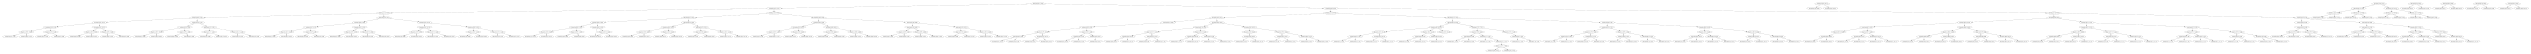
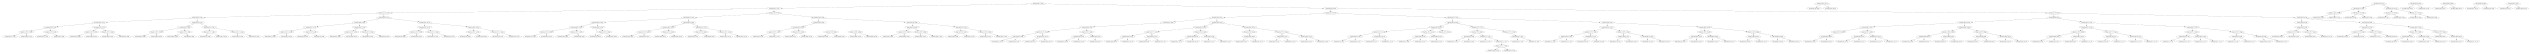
  digraph {
    fontname=Ubuntu
    node [fontname=Ubuntu]
    edge [fontname=Ubuntu]
    n1 [label="Node{data=[3979, 3979]}"]
    n2 [label="Node{data=[3313, 3313]}"]
    n3 [label="Node{data=[8662, 8662]}"]
    n4 [label="Node{data=[3223, 3223]}"]
    n5 [label="Node{data=[3474, 3474]}"]
    n6 [label="Node{data=[6010, 6010]}"]
    n7 [label="Node{data=[9186, 9186]}"]
    n8 [label="Node{data=[2935, 2935]}"]
    n9 [label="Node{data=[3297, 3297]}"]
    n10 [label="Node{data=[3407, 3407]}"]
    n11 [label="Node{data=[3490, 3490]}"]
    n12 [label="Node{data=[2927, 2927]}"]
    n13 [label="Node{data=[3187, 3187]}"]
    n14 [label="Node{data=[3289, 3289]}"]
    n15 [label="Node{data=[3305, 3305]}"]
    n16 [label="Node{data=[2090, 2090]}"]
    n17 [label="Node{data=[2931, 2931]}"]
    n18 [label="Node{data=[2939, 2939]}"]
    n19 [label="Node{data=[3219, 3219]}"]
    n20 [label="Node{data=[1960, 1960]}"]
    n21 [label="Node{data=[2925, 2925]}"]
    n22 [label="Node{data=[2929, 2929]}"]
    n23 [label="Node{data=[2933, 2933]}"]
    n24 [label="Node{data=[1074, 1074]}"]
    n25 [label="Node{data=[2052, 2052]}"]
    n26 [label="Node{data=[2124, 2124]}"]
    n27 [label="Node{data=[2926, 2926]}"]
    n28 [label="Node{data=[2928, 2928]}"]
    n29 [label="Node{data=[2930, 2930]}"]
    n30 [label="Node{data=[2932, 2932]}"]
    n31 [label="Node{data=[2934, 2934]}"]
    n32 [label="Node{data=[2937, 2937]}"]
    n33 [label="Node{data=[2955, 2955]}"]
    n34 [label="Node{data=[3217, 3217]}"]
    n35 [label="Node{data=[3221, 3221]}"]
    n36 [label="Node{data=[2936, 2936]}"]
    n37 [label="Node{data=[2938, 2938]}"]
    n38 [label="Node{data=[2940, 2940]}"]
    n39 [label="Node{data=[2993, 2993]}"]
    n40 [label="Node{data=[3198, 3198]}"]
    n41 [label="Node{data=[3218, 3218]}"]
    n42 [label="Node{data=[3220, 3220]}"]
    n43 [label="Node{data=[3222, 3222]}"]
    n44 [label="Node{data=[3227, 3227]}"]
    n45 [label="Node{data=[3293, 3293]}"]
    n46 [label="Node{data=[3301, 3301]}"]
    n47 [label="Node{data=[3309, 3309]}"]
    n48 [label="Node{data=[3225, 3225]}"]
    n49 [label="Node{data=[3229, 3229]}"]
    n50 [label="Node{data=[3291, 3291]}"]
    n51 [label="Node{data=[3295, 3295]}"]
    n52 [label="Node{data=[3224, 3224]}"]
    n53 [label="Node{data=[3226, 3226]}"]
    n54 [label="Node{data=[3228, 3228]}"]
    n55 [label="Node{data=[3230, 3230]}"]
    n56 [label="Node{data=[3290, 3290]}"]
    n57 [label="Node{data=[3292, 3292]}"]
    n58 [label="Node{data=[3294, 3294]}"]
    n59 [label="Node{data=[3296, 3296]}"]
    n60 [label="Node{data=[3299, 3299]}"]
    n61 [label="Node{data=[3303, 3303]}"]
    n62 [label="Node{data=[3307, 3307]}"]
    n63 [label="Node{data=[3311, 3311]}"]
    n64 [label="Node{data=[3298, 3298]}"]
    n65 [label="Node{data=[3300, 3300]}"]
    n66 [label="Node{data=[3302, 3302]}"]
    n67 [label="Node{data=[3304, 3304]}"]
    n68 [label="Node{data=[3306, 3306]}"]
    n69 [label="Node{data=[3308, 3308]}"]
    n70 [label="Node{data=[3310, 3310]}"]
    n71 [label="Node{data=[3312, 3312]}"]
    n72 [label="Node{data=[3399, 3399]}"]
    n73 [label="Node{data=[3466, 3466]}"]
    n74 [label="Node{data=[3482, 3482]}"]
    n75 [label="Node{data=[3498, 3498]}"]
    n76 [label="Node{data=[3395, 3395]}"]
    n77 [label="Node{data=[3403, 3403]}"]
    n78 [label="Node{data=[3462, 3462]}"]
    n79 [label="Node{data=[3470, 3470]}"]
    n80 [label="Node{data=[3344, 3344]}"]
    n81 [label="Node{data=[3397, 3397]}"]
    n82 [label="Node{data=[3405, 3405]}"]
    n83 [label="Node{data=[3404, 3404]}"]
    n84 [label="Node{data=[3314, 3314]}"]
    n85 [label="Node{data=[3373, 3373]}"]
    n86 [label="Node{data=[3396, 3396]}"]
    n87 [label="Node{data=[3398, 3398]}"]
    n88 [label="Node{data=[3401, 3401]}"]
    n89 [label="Node{data=[3400, 3400]}"]
    n90 [label="Node{data=[3402, 3402]}"]
    n91 [label="Node{data=[3406, 3406]}"]
    n92 [label="Node{data=[3460, 3460]}"]
    n93 [label="Node{data=[3464, 3464]}"]
    n94 [label="Node{data=[3468, 3468]}"]
    n95 [label="Node{data=[3472, 3472]}"]
    n96 [label="Node{data=[3440, 3440]}"]
    n97 [label="Node{data=[3461, 3461]}"]
    n98 [label="Node{data=[3463, 3463]}"]
    n99 [label="Node{data=[3465, 3465]}"]
    n100 [label="Node{data=[3467, 3467]}"]
    n101 [label="Node{data=[3469, 3469]}"]
    n102 [label="Node{data=[3471, 3471]}"]
    n103 [label="Node{data=[3473, 3473]}"]
    n104 [label="Node{data=[3478, 3478]}"]
-   n105 [label="Node{data=[3486, 3486]}"]
    n106 [label="Node{data=[3494, 3494]}"]
    n107 [label="Node{data=[3502, 3502]}"]
    n108 [label="Node{data=[3476, 3476]}"]
    n109 [label="Node{data=[3480, 3480]}"]
    n110 [label="Node{data=[3484, 3484]}"]
    n111 [label="Node{data=[3488, 3488]}"]
    n112 [label="Node{data=[3475, 3475]}"]
    n113 [label="Node{data=[3477, 3477]}"]
    n114 [label="Node{data=[3479, 3479]}"]
    n115 [label="Node{data=[3481, 3481]}"]
    n116 [label="Node{data=[3483, 3483]}"]
    n117 [label="Node{data=[3485, 3485]}"]
    n118 [label="Node{data=[3487, 3487]}"]
    n119 [label="Node{data=[3489, 3489]}"]
    n120 [label="Node{data=[3492, 3492]}"]
    n121 [label="Node{data=[3496, 3496]}"]
    n122 [label="Node{data=[3500, 3500]}"]
    n123 [label="Node{data=[3504, 3504]}"]
    n124 [label="Node{data=[3491, 3491]}"]
    n125 [label="Node{data=[3493, 3493]}"]
    n126 [label="Node{data=[3495, 3495]}"]
    n127 [label="Node{data=[3497, 3497]}"]
    n128 [label="Node{data=[3499, 3499]}"]
    n129 [label="Node{data=[3501, 3501]}"]
    n130 [label="Node{data=[3503, 3503]}"]
    n131 [label="Node{data=[3912, 3912]}"]
    n132 [label="Node{data=[4307, 4307]}"]
    n133 [label="Node{data=[7787, 7787]}"]
    n134 [label="Node{data=[8694, 8694]}"]
    n135 [label="Node{data=[9312, 9312]}"]
    n136 [label="Node{data=[4264, 4264]}"]
    n137 [label="Node{data=[5824, 5824]}"]
    n138 [label="Node{data=[6026, 6026]}"]
    n139 [label="Node{data=[8199, 8199]}"]
    n140 [label="Node{data=[4299, 4299]}"]
    n141 [label="Node{data=[5798, 5798]}"]
    n142 [label="Node{data=[5832, 5832]}"]
    n143 [label="Node{data=[4160, 4160]}"]
    n144 [label="Node{data=[4102, 4102]}"]
    n145 [label="Node{data=[4164, 4164]}"]
    n146 [label="Node{data=[4295, 4295]}"]
    n147 [label="Node{data=[4303, 4303]}"]
    n148 [label="Node{data=[4048, 4048]}"]
    n149 [label="Node{data=[4104, 4104]}"]
    n150 [label="Node{data=[4162, 4162]}"]
    n151 [label="Node{data=[4215, 4215]}"]
    n152 [label="Node{data=[4019, 4019]}"]
    n153 [label="Node{data=[4101, 4101]}"]
    n154 [label="Node{data=[4103, 4103]}"]
    n155 [label="Node{data=[4105, 4105]}"]
    n156 [label="Node{data=[4161, 4161]}"]
    n157 [label="Node{data=[4163, 4163]}"]
    n158 [label="Node{data=[4166, 4166]}"]
    n159 [label="Node{data=[4259, 4259]}"]
    n160 [label="Node{data=[4293, 4293]}"]
    n161 [label="Node{data=[4297, 4297]}"]
    n162 [label="Node{data=[4301, 4301]}"]
    n163 [label="Node{data=[4305, 4305]}"]
    n164 [label="Node{data=[4291, 4291]}"]
    n165 [label="Node{data=[4294, 4294]}"]
    n166 [label="Node{data=[4296, 4296]}"]
    n167 [label="Node{data=[4298, 4298]}"]
    n168 [label="Node{data=[4300, 4300]}"]
    n169 [label="Node{data=[4302, 4302]}"]
    n170 [label="Node{data=[4306, 4306]}"]
    n171 [label="Node{data=[4311, 4311]}"]
    n172 [label="Node{data=[5820, 5820]}"]
    n173 [label="Node{data=[5828, 5828]}"]
    n174 [label="Node{data=[5923, 5923]}"]
    n175 [label="Node{data=[4309, 4309]}"]
    n176 [label="Node{data=[4675, 4675]}"]
    n177 [label="Node{data=[5818, 5818]}"]
    n178 [label="Node{data=[5822, 5822]}"]
    n179 [label="Node{data=[4308, 4308]}"]
    n180 [label="Node{data=[4310, 4310]}"]
    n181 [label="Node{data=[4638, 4638]}"]
    n182 [label="Node{data=[4730, 4730]}"]
    n183 [label="Node{data=[5817, 5817]}"]
    n184 [label="Node{data=[5819, 5819]}"]
    n185 [label="Node{data=[5821, 5821]}"]
    n186 [label="Node{data=[5823, 5823]}"]
    n187 [label="Node{data=[5830, 5830]}"]
    n188 [label="Node{data=[5873, 5873]}"]
    n189 [label="Node{data=[5957, 5957]}"]
    n190 [label="Node{data=[5826, 5826]}"]
    n191 [label="Node{data=[5825, 5825]}"]
    n192 [label="Node{data=[5827, 5827]}"]
    n193 [label="Node{data=[5829, 5829]}"]
    n194 [label="Node{data=[5831, 5831]}"]
    n195 [label="Node{data=[5870, 5870]}"]
    n196 [label="Node{data=[5887, 5887]}"]
    n197 [label="Node{data=[5928, 5928]}"]
    n198 [label="Node{data=[5984, 5984]}"]
    n199 [label="Node{data=[6018, 6018]}"]
    n200 [label="Node{data=[7779, 7779]}"]
    n201 [label="Node{data=[8191, 8191]}"]
    n202 [label="Node{data=[8654, 8654]}"]
    n203 [label="Node{data=[6014, 6014]}"]
    n204 [label="Node{data=[6022, 6022]}"]
    n205 [label="Node{data=[6025, 6025]}"]
    n206 [label="Node{data=[6064, 6064]}"]
    n207 [label="Node{data=[7783, 7783]}"]
    n208 [label="Node{data=[6012, 6012]}"]
    n209 [label="Node{data=[6016, 6016]}"]
    n210 [label="Node{data=[6020, 6020]}"]
    n211 [label="Node{data=[6024, 6024]}"]
    n212 [label="Node{data=[6011, 6011]}"]
    n213 [label="Node{data=[6013, 6013]}"]
    n214 [label="Node{data=[6015, 6015]}"]
    n215 [label="Node{data=[6017, 6017]}"]
    n216 [label="Node{data=[6019, 6019]}"]
    n217 [label="Node{data=[6021, 6021]}"]
    n218 [label="Node{data=[6023, 6023]}"]
    n219 [label="Node{data=[6028, 6028]}"]
    n220 [label="Node{data=[7741, 7741]}"]
    n221 [label="Node{data=[7785, 7785]}"]
    n222 [label="Node{data=[6027, 6027]}"]
    n223 [label="Node{data=[6030, 6030]}"]
    n224 [label="Node{data=[7708, 7708]}"]
    n225 [label="Node{data=[7761, 7761]}"]
    n226 [label="Node{data=[7781, 7781]}"]
    n227 [label="Node{data=[7780, 7780]}"]
    n228 [label="Node{data=[7782, 7782]}"]
    n229 [label="Node{data=[7784, 7784]}"]
    n230 [label="Node{data=[7786, 7786]}"]
    n231 [label="Node{data=[7926, 7926]}"]
    n232 [label="Node{data=[8195, 8195]}"]
    n233 [label="Node{data=[8650, 8650]}"]
    n234 [label="Node{data=[8658, 8658]}"]
    n235 [label="Node{data=[7789, 7789]}"]
    n236 [label="Node{data=[8177, 8177]}"]
    n237 [label="Node{data=[8193, 8193]}"]
    n238 [label="Node{data=[8197, 8197]}"]
    n239 [label="Node{data=[7788, 7788]}"]
    n240 [label="Node{data=[7790, 7790]}"]
    n241 [label="Node{data=[8041, 8041]}"]
    n242 [label="Node{data=[8190, 8190]}"]
    n243 [label="Node{data=[8192, 8192]}"]
    n244 [label="Node{data=[8194, 8194]}"]
    n245 [label="Node{data=[8196, 8196]}"]
    n246 [label="Node{data=[8198, 8198]}"]
    n247 [label="Node{data=[8201, 8201]}"]
    n248 [label="Node{data=[8652, 8652]}"]
    n249 [label="Node{data=[8656, 8656]}"]
    n250 [label="Node{data=[8660, 8660]}"]
    n251 [label="Node{data=[8200, 8200]}"]
    n252 [label="Node{data=[8202, 8202]}"]
    n253 [label="Node{data=[8651, 8651]}"]
    n254 [label="Node{data=[8653, 8653]}"]
    n255 [label="Node{data=[8655, 8655]}"]
    n256 [label="Node{data=[8657, 8657]}"]
    n257 [label="Node{data=[8659, 8659]}"]
    n258 [label="Node{data=[8661, 8661]}"]
    n259 [label="Node{data=[8678, 8678]}"]
    n260 [label="Node{data=[9116, 9116]}"]
    n261 [label="Node{data=[9304, 9304]}"]
    n262 [label="Node{data=[9385, 9385]}"]
    n263 [label="Node{data=[8670, 8670]}"]
    n264 [label="Node{data=[8686, 8686]}"]
    n265 [label="Node{data=[8702, 8702]}"]
    n266 [label="Node{data=[9178, 9178]}"]
    n267 [label="Node{data=[8666, 8666]}"]
    n268 [label="Node{data=[8674, 8674]}"]
    n269 [label="Node{data=[8682, 8682]}"]
    n270 [label="Node{data=[8690, 8690]}"]
    n271 [label="Node{data=[8664, 8664]}"]
    n272 [label="Node{data=[8672, 8672]}"]
    n273 [label="Node{data=[8676, 8676]}"]
    n274 [label="Node{data=[8663, 8663]}"]
    n275 [label="Node{data=[8665, 8665]}"]
    n276 [label="Node{data=[8668, 8668]}"]
    n277 [label="Node{data=[8667, 8667]}"]
    n278 [label="Node{data=[8669, 8669]}"]
    n279 [label="Node{data=[8671, 8671]}"]
    n280 [label="Node{data=[8673, 8673]}"]
    n281 [label="Node{data=[8675, 8675]}"]
    n282 [label="Node{data=[8677, 8677]}"]
    n283 [label="Node{data=[8680, 8680]}"]
    n284 [label="Node{data=[8684, 8684]}"]
    n285 [label="Node{data=[8688, 8688]}"]
    n286 [label="Node{data=[8692, 8692]}"]
    n287 [label="Node{data=[8679, 8679]}"]
    n288 [label="Node{data=[8681, 8681]}"]
    n289 [label="Node{data=[8683, 8683]}"]
    n290 [label="Node{data=[8685, 8685]}"]
    n291 [label="Node{data=[8687, 8687]}"]
    n292 [label="Node{data=[8689, 8689]}"]
    n293 [label="Node{data=[8691, 8691]}"]
    n294 [label="Node{data=[8693, 8693]}"]
    n295 [label="Node{data=[8698, 8698]}"]
    n296 [label="Node{data=[9112, 9112]}"]
    n297 [label="Node{data=[9120, 9120]}"]
    n298 [label="Node{data=[9182, 9182]}"]
    n299 [label="Node{data=[8696, 8696]}"]
    n300 [label="Node{data=[8700, 8700]}"]
    n301 [label="Node{data=[8704, 8704]}"]
    n302 [label="Node{data=[9114, 9114]}"]
    n303 [label="Node{data=[8695, 8695]}"]
    n304 [label="Node{data=[8697, 8697]}"]
    n305 [label="Node{data=[8699, 8699]}"]
    n306 [label="Node{data=[8701, 8701]}"]
    n307 [label="Node{data=[8703, 8703]}"]
    n308 [label="Node{data=[9111, 9111]}"]
    n309 [label="Node{data=[9113, 9113]}"]
    n310 [label="Node{data=[9115, 9115]}"]
    n311 [label="Node{data=[9118, 9118]}"]
    n312 [label="Node{data=[9122, 9122]}"]
    n313 [label="Node{data=[9180, 9180]}"]
    n314 [label="Node{data=[9184, 9184]}"]
    n315 [label="Node{data=[9117, 9117]}"]
    n316 [label="Node{data=[9119, 9119]}"]
    n317 [label="Node{data=[9121, 9121]}"]
    n318 [label="Node{data=[9177, 9177]}"]
    n319 [label="Node{data=[9179, 9179]}"]
    n320 [label="Node{data=[9181, 9181]}"]
    n321 [label="Node{data=[9183, 9183]}"]
    n322 [label="Node{data=[9185, 9185]}"]
    n323 [label="Node{data=[9308, 9308]}"]
    n324 [label="Node{data=[9316, 9316]}"]
    n325 [label="Node{data=[9393, 9393]}"]
    n326 [label="Node{data=[9306, 9306]}"]
    n327 [label="Node{data=[9310, 9310]}"]
    n328 [label="Node{data=[9188, 9188]}"]
    n329 [label="Node{data=[9187, 9187]}"]
    n330 [label="Node{data=[9189, 9189]}"]
    n331 [label="Node{data=[9302, 9302]}"]
    n332 [label="Node{data=[9301, 9301]}"]
    n333 [label="Node{data=[9303, 9303]}"]
    n334 [label="Node{data=[9305, 9305]}"]
    n335 [label="Node{data=[9307, 9307]}"]
    n336 [label="Node{data=[9309, 9309]}"]
    n337 [label="Node{data=[9311, 9311]}"]
    n338 [label="Node{data=[9314, 9314]}"]
    n339 [label="Node{data=[9318, 9318]}"]
    n340 [label="Node{data=[9389, 9389]}"]
    n341 [label="Node{data=[9395, 9395]}"]
    n342 [label="Node{data=[9313, 9313]}"]
    n343 [label="Node{data=[9315, 9315]}"]
    n344 [label="Node{data=[9317, 9317]}"]
    n345 [label="Node{data=[9384, 9384]}"]
    n346 [label="Node{data=[9387, 9387]}"]
    n347 [label="Node{data=[9391, 9391]}"]
    n348 [label="Node{data=[9394, 9394]}"]
    n349 [label="Node{data=[9454, 9454]}"]
    n350 [label="Node{data=[9386, 9386]}"]
    n351 [label="Node{data=[9388, 9388]}"]
    n352 [label="Node{data=[9390, 9390]}"]
    n353 [label="Node{data=[9392, 9392]}"]
    n354 [label="Node{data=[9424, 9424]}"]
    n355 [label="Node{data=[9521, 9521]}"]
    n1 -> n2
    n1 -> n3
    n2 -> n4
    n2 -> n5
    n3 -> n6
    n3 -> n7
    n4 -> n8
    n4 -> n9
    n5 -> n10
    n5 -> n11
    n6 -> n132
    n6 -> n133
    n7 -> n134
    n7 -> n135
    n8 -> n12
    n8 -> n13
    n9 -> n14
    n9 -> n15
    n10 -> n72
    n10 -> n73
    n11 -> n74
    n11 -> n75
    n12 -> n16
    n12 -> n17
    n13 -> n18
    n13 -> n19
    n14 -> n44
    n14 -> n45
    n15 -> n46
    n15 -> n47
    n16 -> n20
    n16 -> n21
    n17 -> n22
    n17 -> n23
    n18 -> n32
    n18 -> n33
    n19 -> n34
    n19 -> n35
    n20 -> n24
    n20 -> n25
    n21 -> n26
    n21 -> n27
    n22 -> n28
    n22 -> n29
    n23 -> n30
    n23 -> n31
    n32 -> n36
    n32 -> n37
    n33 -> n38
    n33 -> n39
    n34 -> n40
    n34 -> n41
    n35 -> n42
    n35 -> n43
    n44 -> n48
    n44 -> n49
    n45 -> n50
    n45 -> n51
    n46 -> n60
    n46 -> n61
    n47 -> n62
    n47 -> n63
    n48 -> n52
    n48 -> n53
    n49 -> n54
    n49 -> n55
    n50 -> n56
    n50 -> n57
    n51 -> n58
    n51 -> n59
    n60 -> n64
    n60 -> n65
    n61 -> n66
    n61 -> n67
    n62 -> n68
    n62 -> n69
    n63 -> n70
    n63 -> n71
    n72 -> n76
    n72 -> n77
    n73 -> n78
    n73 -> n79
    n74 -> n104
-   n74 -> n105
    n75 -> n106
    n75 -> n107
    n76 -> n80
    n76 -> n81
    n77 -> n82
    n77 -> n83
    n78 -> n92
    n78 -> n93
    n79 -> n94
    n79 -> n95
    n80 -> n84
    n80 -> n85
    n81 -> n86
    n81 -> n87
    n82 -> n83
    n82 -> n91
    n88 -> n89
    n88 -> n90
    n92 -> n96
    n92 -> n97
    n93 -> n98
    n93 -> n99
    n94 -> n100
    n94 -> n101
    n95 -> n102
    n95 -> n103
    n104 -> n108
    n104 -> n109
-   n105 -> n110
-   n105 -> n111
    n106 -> n120
    n106 -> n121
    n107 -> n122
    n107 -> n123
    n108 -> n112
    n108 -> n113
    n109 -> n114
    n109 -> n115
    n110 -> n116
    n110 -> n117
    n111 -> n118
    n111 -> n119
    n120 -> n124
    n120 -> n125
    n121 -> n126
    n121 -> n127
    n122 -> n128
    n122 -> n129
    n123 -> n130
    n123 -> n131
    n132 -> n136
    n132 -> n137
    n133 -> n138
    n133 -> n139
    n134 -> n259
    n134 -> n260
    n135 -> n261
    n135 -> n262
    n136 -> n140
    n137 -> n141
    n137 -> n142
    n138 -> n199
    n138 -> n200
    n139 -> n201
    n139 -> n202
    n140 -> n146
    n140 -> n147
    n141 -> n171
    n141 -> n172
    n142 -> n173
    n142 -> n174
    n143 -> n144
    n143 -> n145
    n144 -> n148
    n144 -> n149
    n145 -> n150
    n145 -> n151
    n146 -> n160
    n146 -> n161
    n147 -> n162
    n147 -> n163
    n148 -> n152
    n148 -> n153
    n149 -> n154
    n149 -> n155
    n150 -> n156
    n150 -> n157
    n151 -> n158
    n151 -> n159
    n160 -> n164
    n160 -> n165
    n161 -> n166
    n161 -> n167
    n162 -> n168
    n162 -> n169
    n163 -> n170
    n171 -> n175
    n171 -> n176
    n172 -> n177
    n172 -> n178
    n173 -> n187
    n174 -> n188
    n174 -> n189
    n175 -> n179
    n175 -> n180
    n176 -> n181
    n176 -> n182
    n177 -> n183
    n177 -> n184
    n178 -> n185
    n178 -> n186
    n187 -> n193
    n187 -> n194
    n188 -> n195
    n188 -> n196
    n189 -> n197
    n189 -> n198
    n190 -> n191
    n190 -> n192
    n199 -> n203
    n199 -> n204
    n199 -> n205
    n200 -> n206
    n200 -> n207
    n201 -> n231
    n201 -> n232
    n202 -> n233
    n202 -> n234
    n203 -> n208
    n203 -> n209
    n204 -> n210
    n204 -> n211
    n206 -> n219
    n206 -> n220
    n207 -> n221
    n208 -> n212
    n208 -> n213
    n209 -> n214
    n209 -> n215
    n210 -> n216
    n210 -> n217
    n211 -> n218
    n219 -> n222
    n219 -> n223
    n220 -> n224
    n220 -> n225
    n221 -> n229
    n221 -> n230
    n225 -> n226
    n226 -> n227
    n226 -> n228
    n231 -> n235
    n231 -> n236
    n232 -> n237
    n232 -> n238
    n233 -> n247
    n233 -> n248
    n234 -> n249
    n234 -> n250
    n235 -> n239
    n235 -> n240
    n236 -> n241
    n236 -> n242
    n237 -> n243
    n237 -> n244
    n238 -> n245
    n238 -> n246
    n247 -> n251
    n247 -> n252
    n248 -> n253
    n248 -> n254
    n249 -> n255
    n249 -> n256
    n250 -> n257
    n250 -> n258
    n259 -> n263
    n259 -> n264
    n260 -> n265
    n260 -> n266
    n261 -> n323
    n262 -> n324
    n262 -> n325
    n263 -> n267
    n263 -> n268
    n264 -> n269
    n264 -> n270
    n265 -> n295
    n265 -> n296
    n266 -> n297
    n266 -> n298
    n267 -> n271
    n268 -> n272
    n268 -> n273
    n269 -> n283
    n269 -> n284
    n270 -> n285
    n270 -> n286
    n271 -> n274
    n271 -> n275
    n272 -> n279
    n272 -> n280
    n273 -> n281
    n273 -> n282
    n276 -> n277
    n276 -> n278
    n283 -> n287
    n283 -> n288
    n284 -> n289
    n284 -> n290
    n285 -> n291
    n285 -> n292
    n286 -> n293
    n286 -> n294
    n295 -> n299
    n295 -> n300
    n296 -> n301
    n296 -> n302
    n297 -> n311
    n297 -> n312
    n298 -> n313
    n298 -> n314
    n299 -> n303
    n299 -> n304
    n300 -> n305
    n300 -> n306
    n301 -> n307
    n301 -> n308
    n302 -> n309
    n302 -> n310
    n311 -> n315
    n311 -> n316
    n312 -> n317
    n312 -> n318
    n313 -> n319
    n313 -> n320
    n314 -> n321
    n314 -> n322
    n323 -> n326
    n323 -> n327
    n324 -> n338
    n324 -> n339
    n325 -> n340
    n325 -> n341
    n326 -> n334
    n326 -> n335
    n327 -> n336
    n327 -> n337
    n328 -> n329
    n328 -> n330
    n331 -> n332
    n331 -> n333
    n338 -> n342
    n338 -> n343
    n339 -> n344
    n339 -> n345
    n340 -> n346
    n340 -> n347
    n341 -> n348
    n341 -> n349
    n346 -> n350
    n346 -> n351
    n347 -> n352
    n347 -> n353
    n349 -> n354
    n349 -> n355
  }
